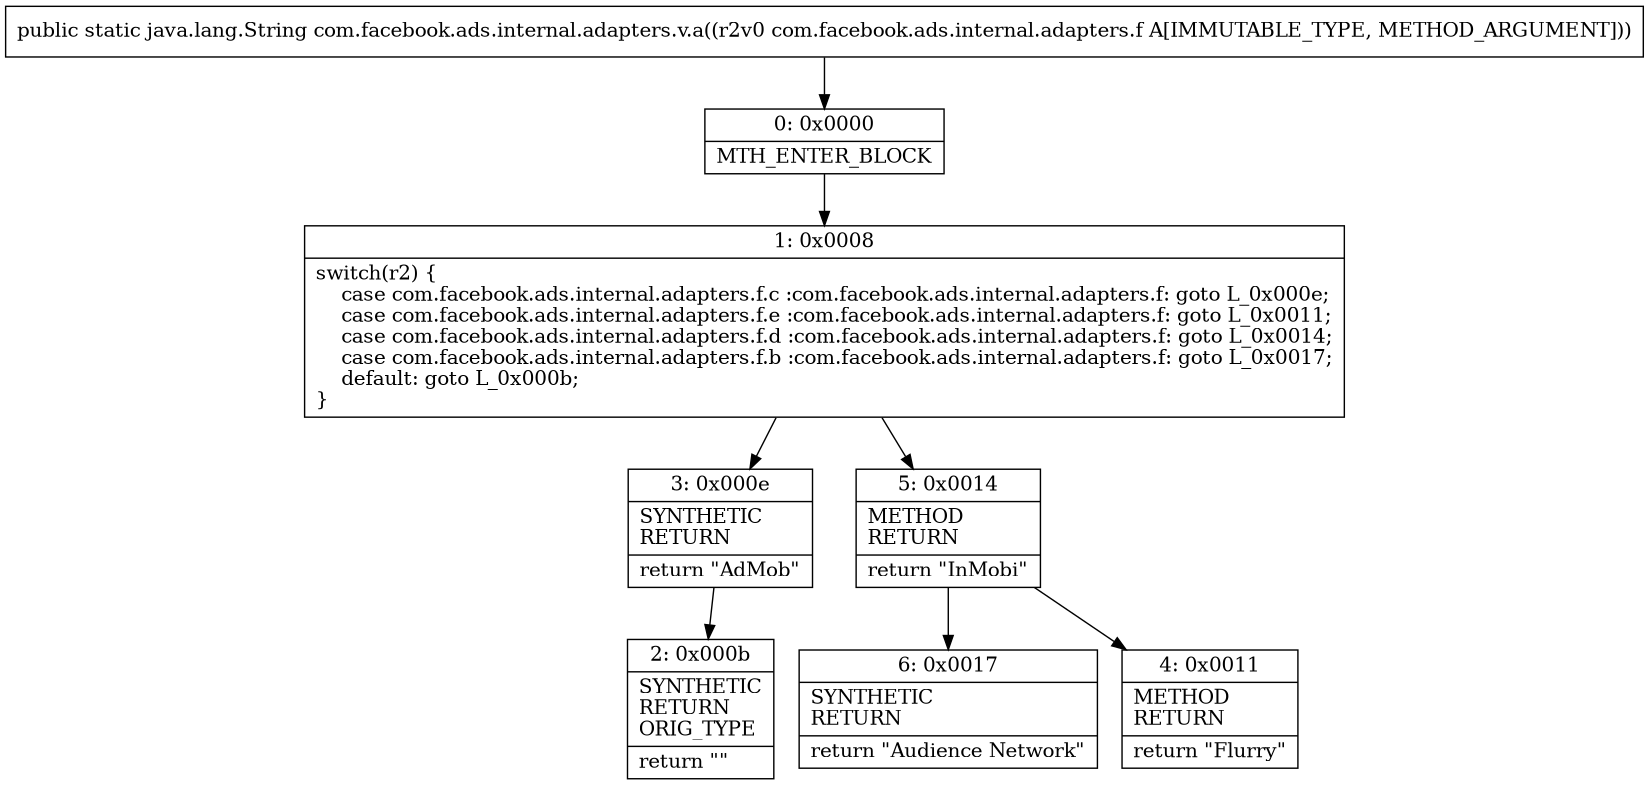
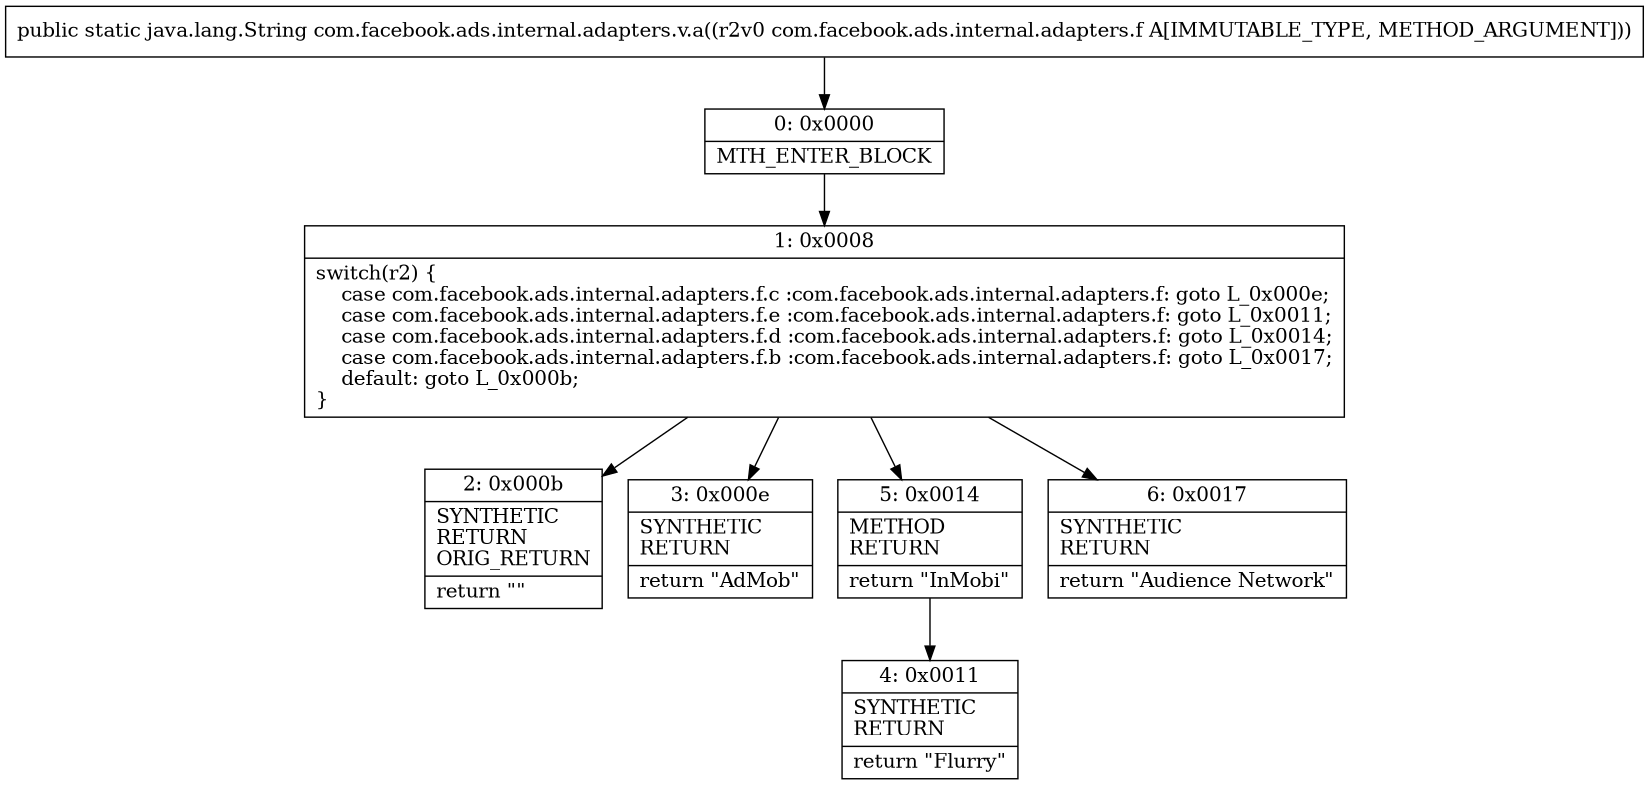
  digraph {
    node [shape=record]
    n1 [label="{0\:\ 0x0000|MTH_ENTER_BLOCK\l}"]
    n2 [label="{1\:\ 0x0008|switch(r2) \{\l    case com.facebook.ads.internal.adapters.f.c :com.facebook.ads.internal.adapters.f: goto L_0x000e;\l    case com.facebook.ads.internal.adapters.f.e :com.facebook.ads.internal.adapters.f: goto L_0x0011;\l    case com.facebook.ads.internal.adapters.f.d :com.facebook.ads.internal.adapters.f: goto L_0x0014;\l    case com.facebook.ads.internal.adapters.f.b :com.facebook.ads.internal.adapters.f: goto L_0x0017;\l    default: goto L_0x000b;\l\}\l}"]
-   n3 [label="{2\:\ 0x000b|SYNTHETIC\lRETURN\lORIG_TYPE\l|return \"\"\l}"]
+   n3 [label="{2\:\ 0x000b|SYNTHETIC\lRETURN\lORIG_RETURN\l|return \"\"\l}"]
    n4 [label="{3\:\ 0x000e|SYNTHETIC\lRETURN\l|return \"AdMob\"\l}"]
    n5 [label="{5\:\ 0x0014|METHOD\lRETURN\l|return \"InMobi\"\l}"]
    n6 [label="{6\:\ 0x0017|SYNTHETIC\lRETURN\l|return \"Audience Network\"\l}"]
-   n7 [label="{4\:\ 0x0011|METHOD\lRETURN\l|return \"Flurry\"\l}"]
+   n7 [label="{4\:\ 0x0011|SYNTHETIC\lRETURN\l|return \"Flurry\"\l}"]
    n8 [label="{public static java.lang.String com.facebook.ads.internal.adapters.v.a((r2v0 com.facebook.ads.internal.adapters.f A[IMMUTABLE_TYPE, METHOD_ARGUMENT])) }"]
    n1 -> n2
-   n4 -> n3
+   n2 -> n3
    n2 -> n4
    n2 -> n5
-   n5 -> n6
+   n2 -> n6
    n5 -> n7
    n8 -> n1
  }
